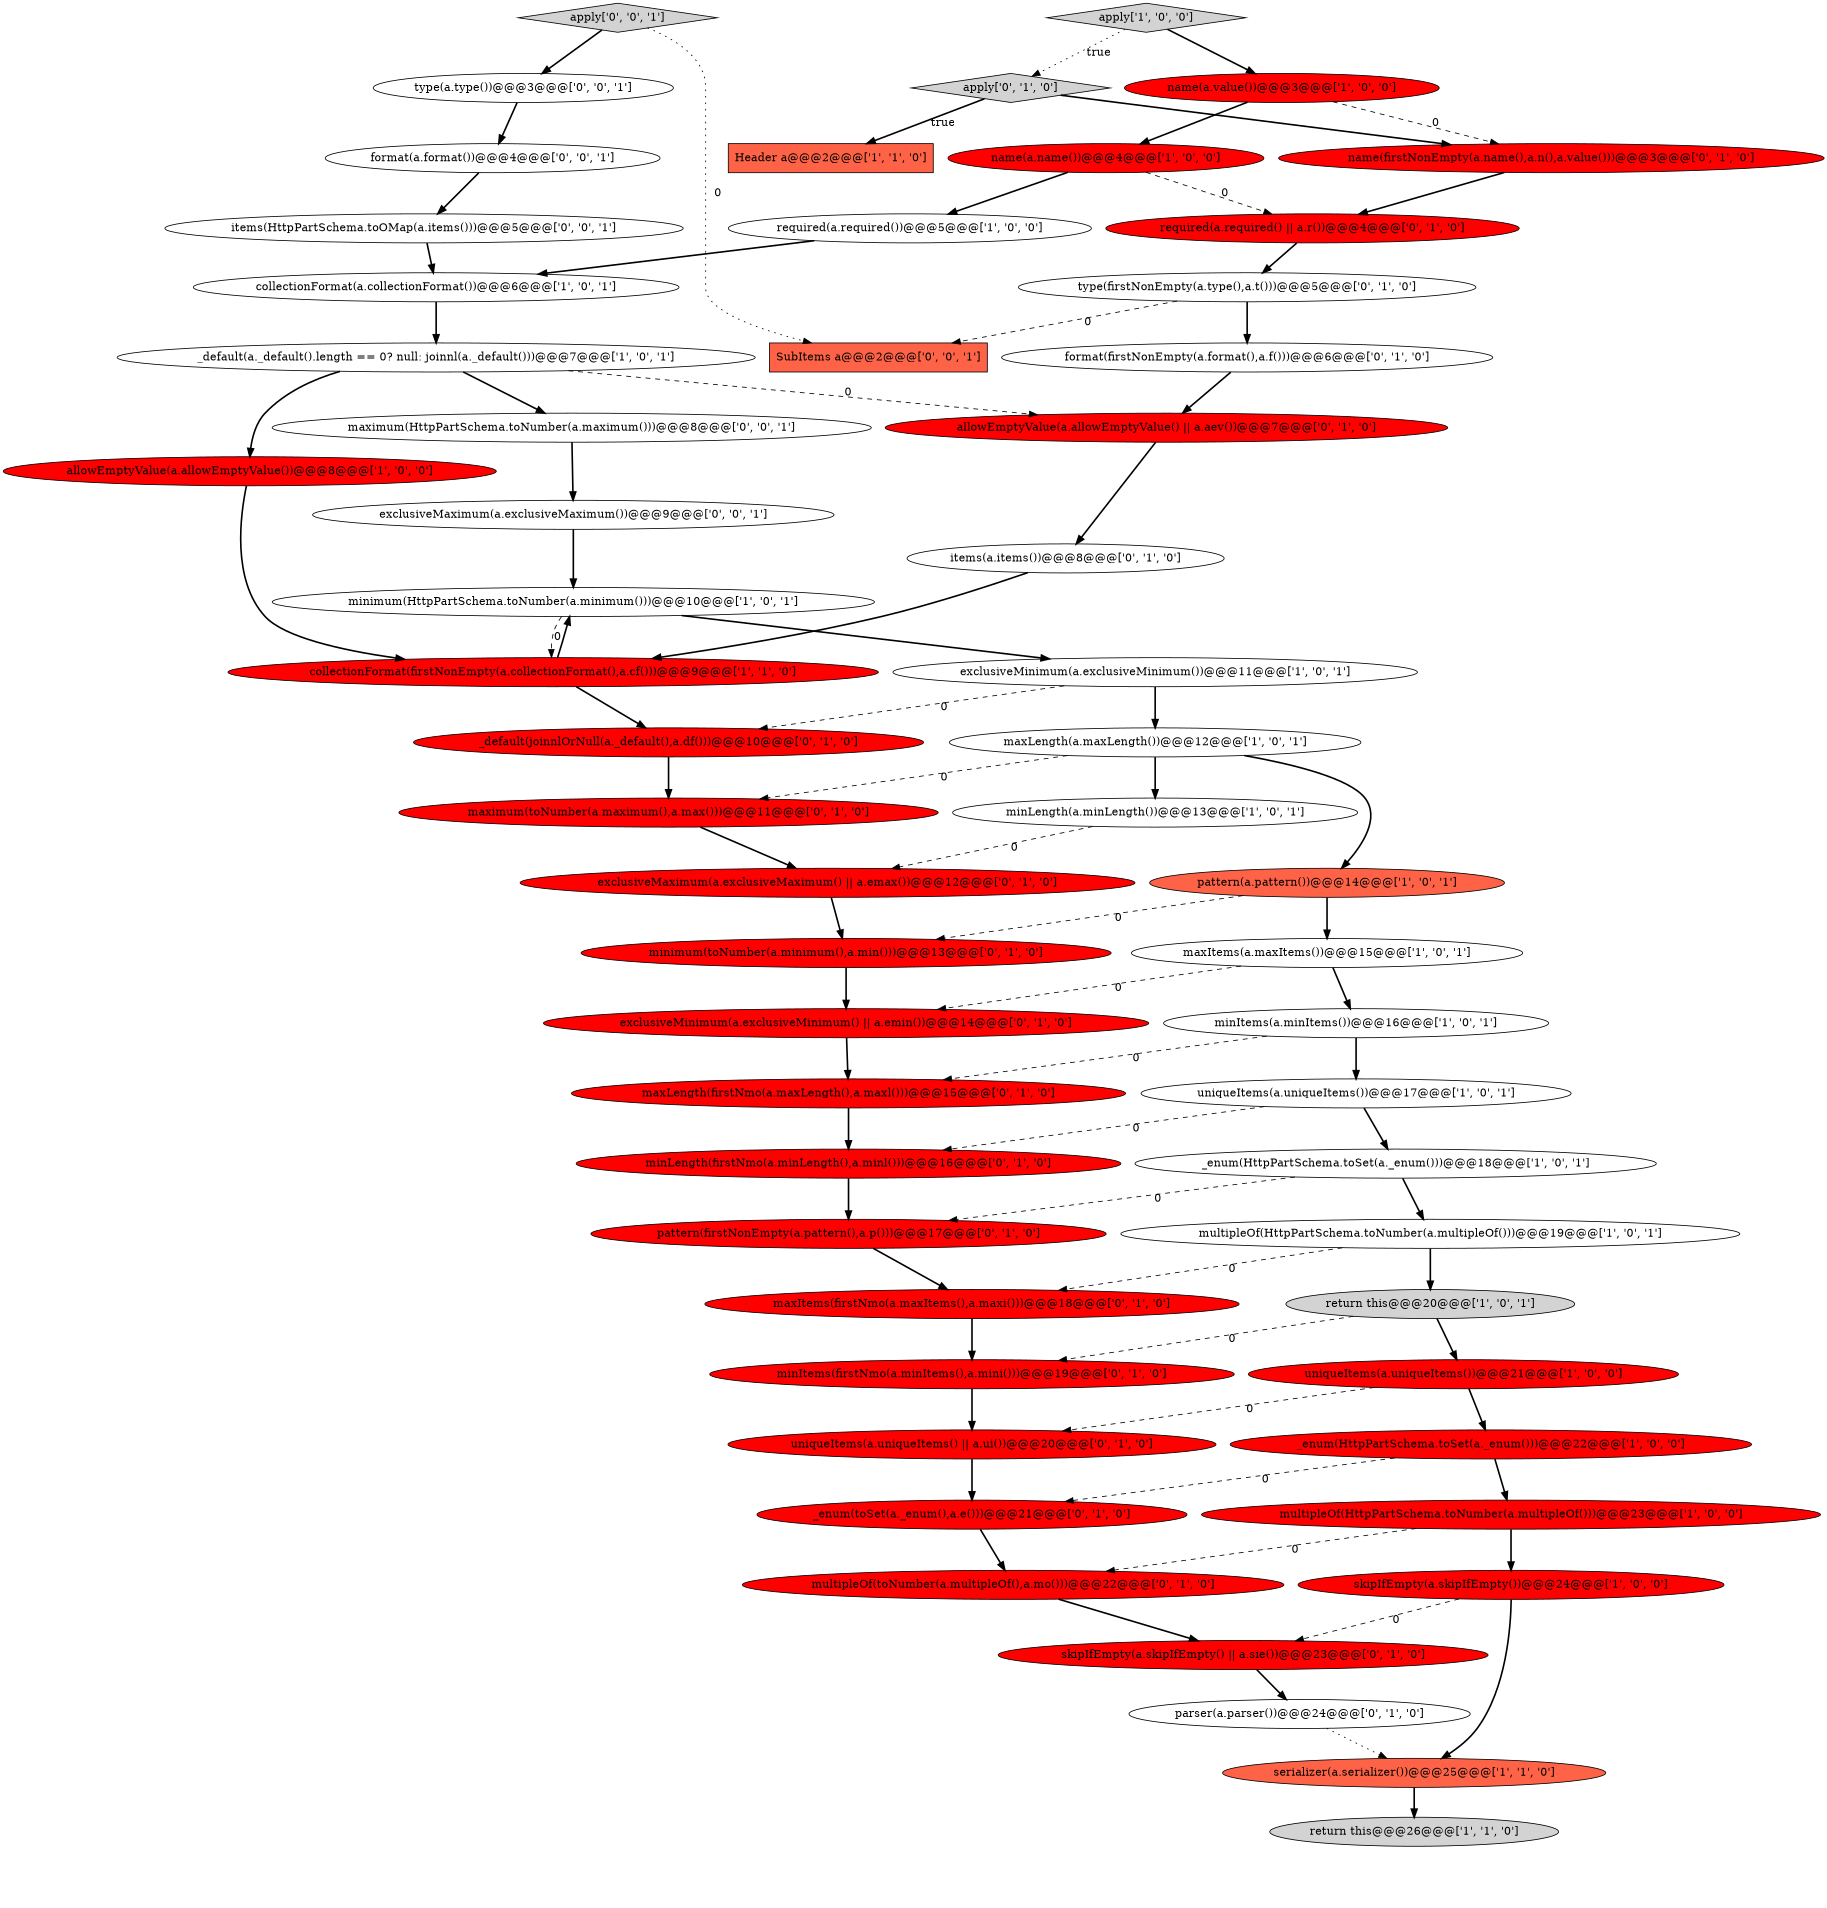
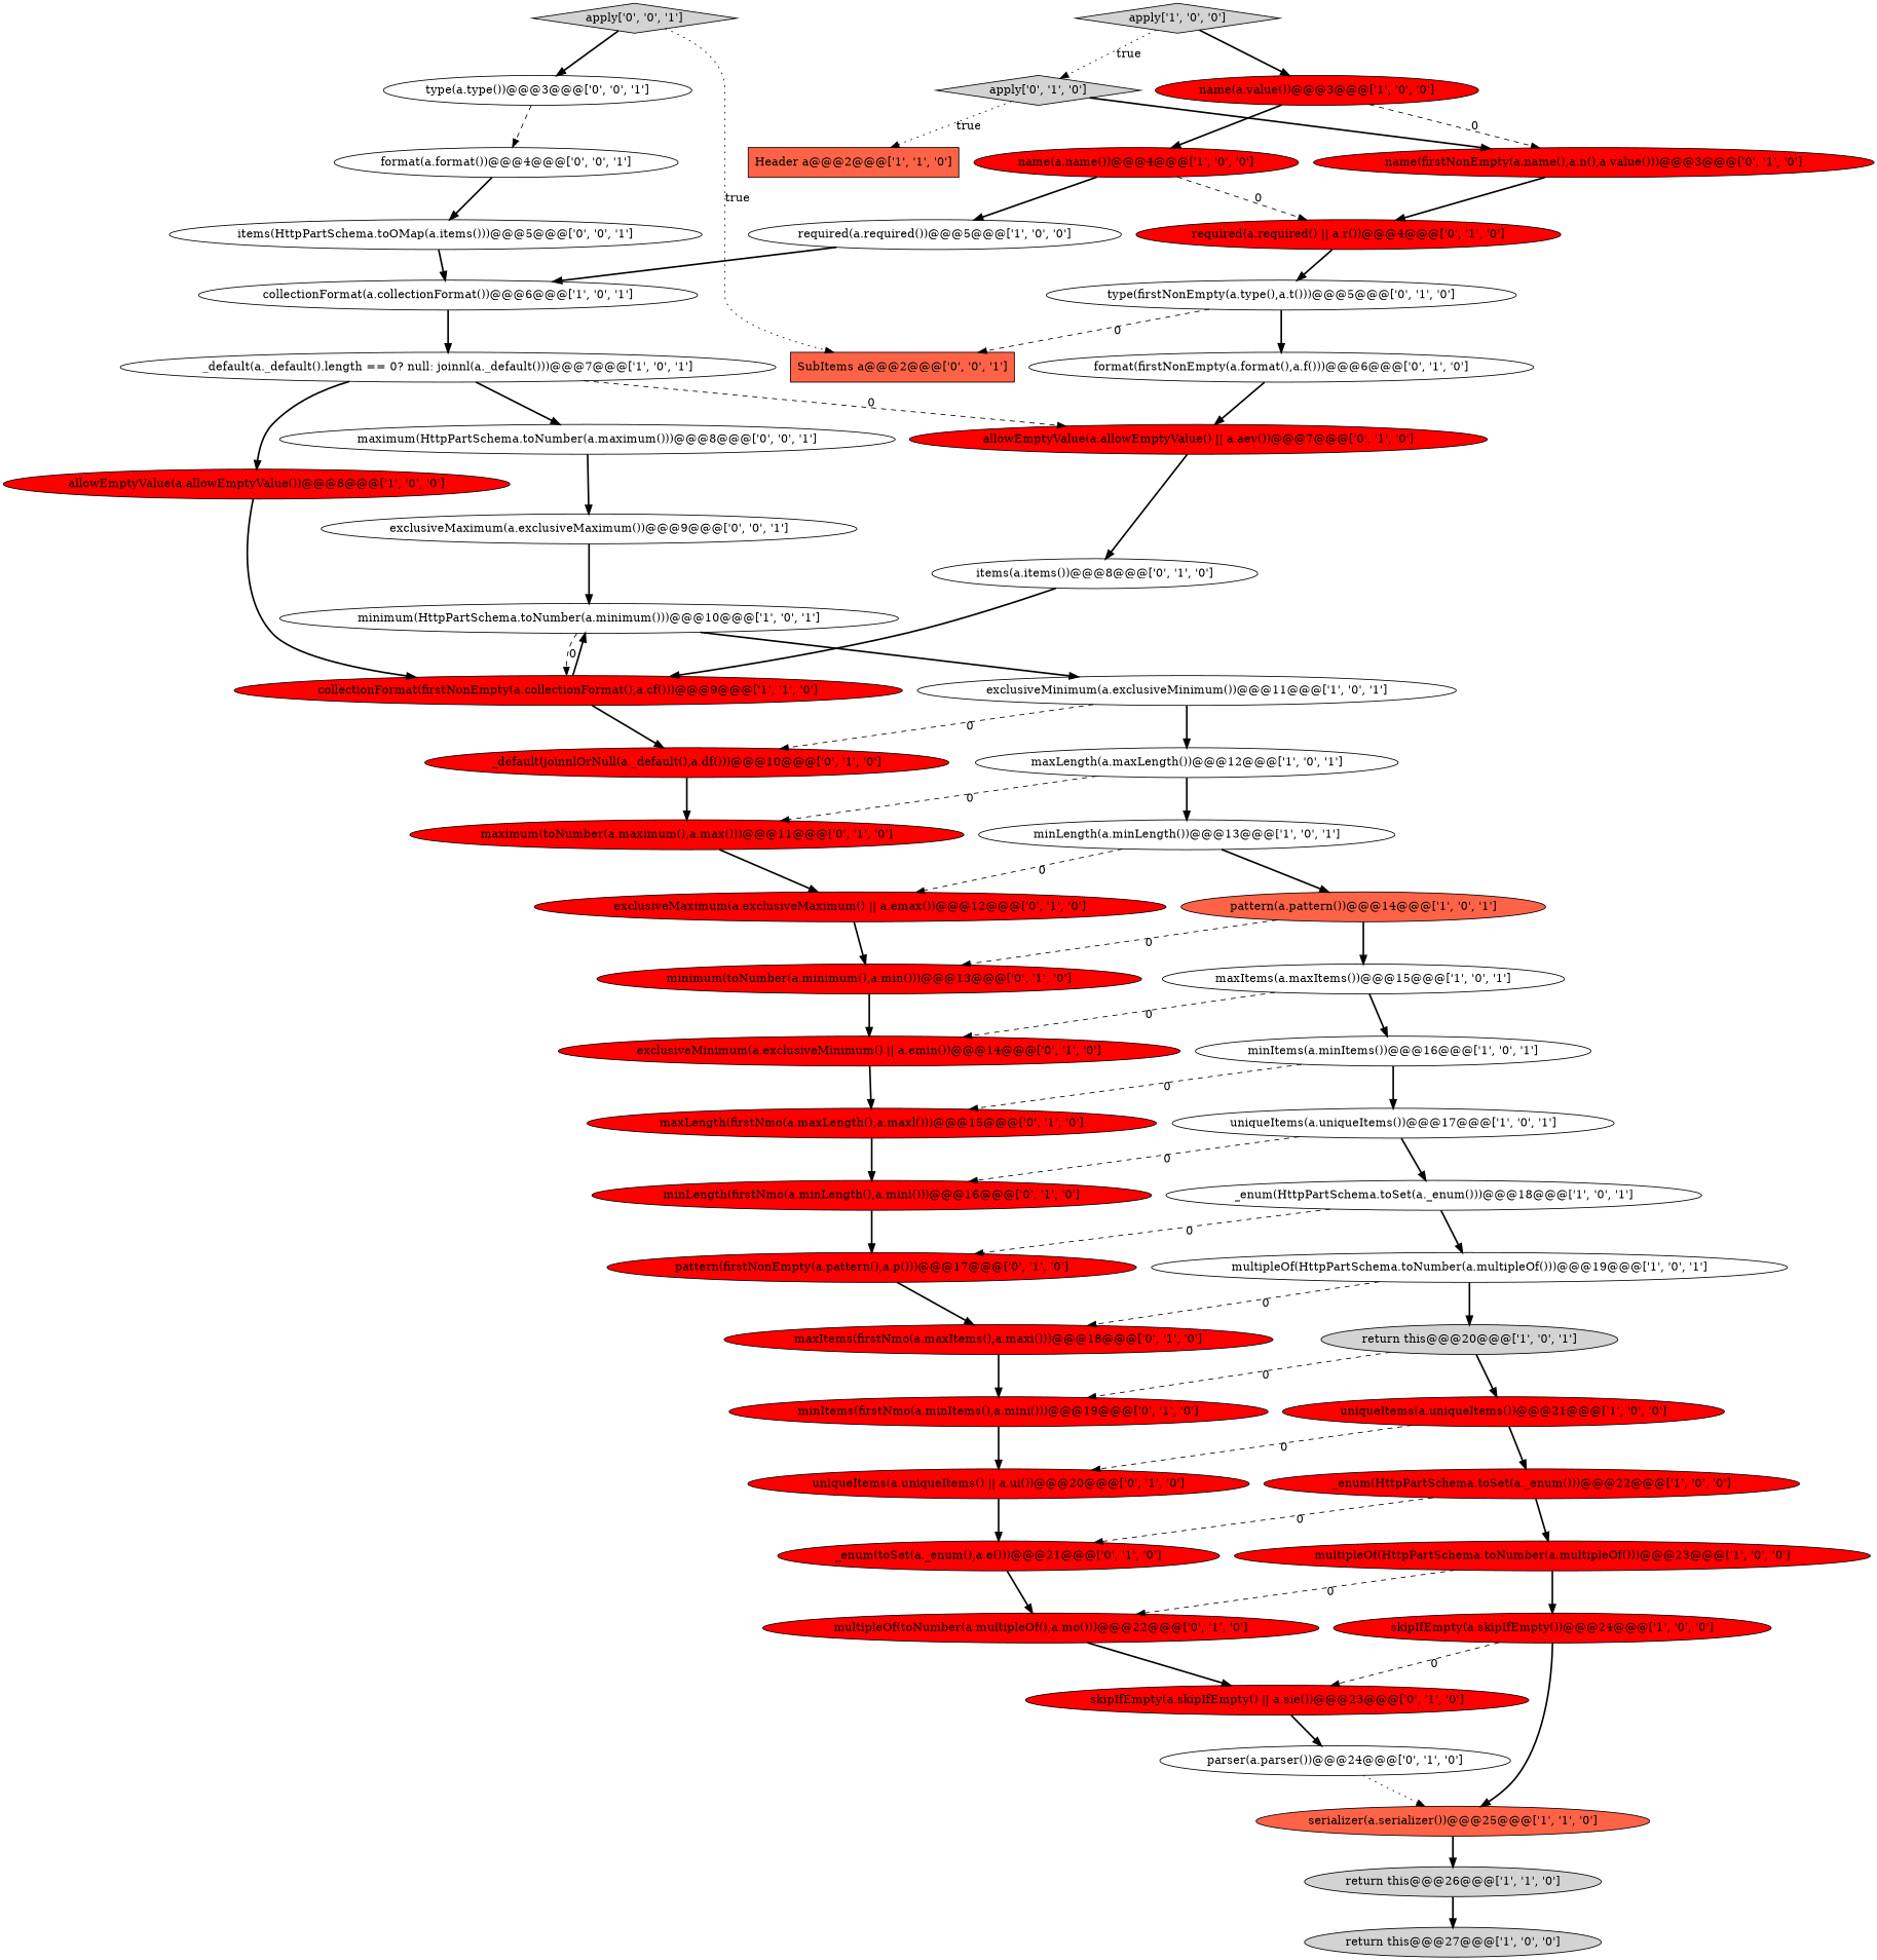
  digraph {
    node [fillcolor=red shape=ellipse style=filled]
    edge [style=bold]
    n1 [fillcolor=white label="maxLength(a.maxLength())@@@12@@@['1', '0', '1']"]
    n2 [label="maximum(toNumber(a.maximum(),a.max()))@@@11@@@['0', '1', '0']"]
    n3 [fillcolor=white label="minLength(a.minLength())@@@13@@@['1', '0', '1']"]
    n4 [label="exclusiveMaximum(a.exclusiveMaximum() || a.emax())@@@12@@@['0', '1', '0']"]
    n5 [fillcolor=tomato label="pattern(a.pattern())@@@14@@@['1', '0', '1']"]
    n6 [label="minItems(firstNmo(a.minItems(),a.mini()))@@@19@@@['0', '1', '0']"]
    n7 [label="uniqueItems(a.uniqueItems() || a.ui())@@@20@@@['0', '1', '0']"]
    n8 [label="_enum(toSet(a._enum(),a.e()))@@@21@@@['0', '1', '0']"]
    n9 [label="maxLength(firstNmo(a.maxLength(),a.maxl()))@@@15@@@['0', '1', '0']"]
    n10 [label="minLength(firstNmo(a.minLength(),a.minl()))@@@16@@@['0', '1', '0']"]
    n11 [label="pattern(firstNonEmpty(a.pattern(),a.p()))@@@17@@@['0', '1', '0']"]
    n12 [fillcolor=lightgray label="apply['0', '1', '0']" shape=diamond]
    n13 [label="name(firstNonEmpty(a.name(),a.n(),a.value()))@@@3@@@['0', '1', '0']"]
    n14 [fillcolor=tomato label="Header a@@@2@@@['1', '1', '0']" shape=box]
    n15 [label="required(a.required() || a.r())@@@4@@@['0', '1', '0']"]
    n16 [label="name(a.value())@@@3@@@['1', '0', '0']"]
    n17 [label="name(a.name())@@@4@@@['1', '0', '0']"]
    n18 [fillcolor=white label="required(a.required())@@@5@@@['1', '0', '0']"]
    n19 [label="maxItems(firstNmo(a.maxItems(),a.maxi()))@@@18@@@['0', '1', '0']"]
    n20 [fillcolor=white label="type(firstNonEmpty(a.type(),a.t()))@@@5@@@['0', '1', '0']"]
    n21 [fillcolor=white label="exclusiveMaximum(a.exclusiveMaximum())@@@9@@@['0', '0', '1']"]
    n22 [fillcolor=white label="minimum(HttpPartSchema.toNumber(a.minimum()))@@@10@@@['1', '0', '1']"]
    n23 [fillcolor=white label="exclusiveMinimum(a.exclusiveMinimum())@@@11@@@['1', '0', '1']"]
    n24 [label="collectionFormat(firstNonEmpty(a.collectionFormat(),a.cf()))@@@9@@@['1', '1', '0']"]
    n25 [fillcolor=white label="items(HttpPartSchema.toOMap(a.items()))@@@5@@@['0', '0', '1']"]
    n26 [fillcolor=white label="collectionFormat(a.collectionFormat())@@@6@@@['1', '0', '1']"]
    n27 [fillcolor=white label="_default(a._default().length == 0? null: joinnl(a._default()))@@@7@@@['1', '0', '1']"]
    n28 [label="allowEmptyValue(a.allowEmptyValue() || a.aev())@@@7@@@['0', '1', '0']"]
    n29 [label="allowEmptyValue(a.allowEmptyValue())@@@8@@@['1', '0', '0']"]
    n30 [fillcolor=white label="maximum(HttpPartSchema.toNumber(a.maximum()))@@@8@@@['0', '0', '1']"]
    n31 [label="minimum(toNumber(a.minimum(),a.min()))@@@13@@@['0', '1', '0']"]
    n32 [label="exclusiveMinimum(a.exclusiveMinimum() || a.emin())@@@14@@@['0', '1', '0']"]
    n33 [fillcolor=tomato label="SubItems a@@@2@@@['0', '0', '1']" shape=box]
    n34 [fillcolor=lightgray label="return this@@@20@@@['1', '0', '1']"]
    n35 [label="uniqueItems(a.uniqueItems())@@@21@@@['1', '0', '0']"]
    n36 [label="_enum(HttpPartSchema.toSet(a._enum()))@@@22@@@['1', '0', '0']"]
    n37 [fillcolor=white label="items(a.items())@@@8@@@['0', '1', '0']"]
    n38 [fillcolor=lightgray label="apply['1', '0', '0']" shape=diamond]
    n39 [label="skipIfEmpty(a.skipIfEmpty())@@@24@@@['1', '0', '0']"]
    n40 [label="skipIfEmpty(a.skipIfEmpty() || a.sie())@@@23@@@['0', '1', '0']"]
    n41 [fillcolor=tomato label="serializer(a.serializer())@@@25@@@['1', '1', '0']"]
    n42 [fillcolor=white label="parser(a.parser())@@@24@@@['0', '1', '0']"]
    n43 [fillcolor=lightgray label="return this@@@26@@@['1', '1', '0']"]
    n44 [label="_default(joinnlOrNull(a._default(),a.df()))@@@10@@@['0', '1', '0']"]
    n45 [fillcolor=white label="_enum(HttpPartSchema.toSet(a._enum()))@@@18@@@['1', '0', '1']"]
    n46 [fillcolor=white label="multipleOf(HttpPartSchema.toNumber(a.multipleOf()))@@@19@@@['1', '0', '1']"]
    n47 [label="multipleOf(HttpPartSchema.toNumber(a.multipleOf()))@@@23@@@['1', '0', '0']"]
    n48 [label="multipleOf(toNumber(a.multipleOf(),a.mo()))@@@22@@@['0', '1', '0']"]
+   n49 [fillcolor=lightgray label="return this@@@27@@@['1', '0', '0']"]
    n50 [fillcolor=white label="maxItems(a.maxItems())@@@15@@@['1', '0', '1']"]
    n51 [fillcolor=white label="minItems(a.minItems())@@@16@@@['1', '0', '1']"]
    n52 [fillcolor=white label="uniqueItems(a.uniqueItems())@@@17@@@['1', '0', '1']"]
    n53 [fillcolor=white label="type(a.type())@@@3@@@['0', '0', '1']"]
    n54 [fillcolor=white label="format(a.format())@@@4@@@['0', '0', '1']"]
    n55 [fillcolor=white label="format(firstNonEmpty(a.format(),a.f()))@@@6@@@['0', '1', '0']"]
    n56 [fillcolor=lightgray label="apply['0', '0', '1']" shape=diamond]
    n1 -> n2 [label=0 style=dashed]
    n1 -> n3
    n2 -> n4
    n3 -> n4 [label=0 style=dashed]
-   n1 -> n5
+   n3 -> n5
    n4 -> n31
    n5 -> n31 [label=0 style=dashed]
    n5 -> n50
    n6 -> n7
    n7 -> n8
    n8 -> n48
    n9 -> n10
    n10 -> n11
    n11 -> n19
    n12 -> n13
-   n12 -> n14 [label=true]
+   n12 -> n14 [label=true style=dotted]
    n13 -> n15
    n15 -> n20
    n16 -> n13 [label=0 style=dashed]
    n16 -> n17
    n17 -> n15 [label=0 style=dashed]
    n17 -> n18
    n18 -> n26
    n19 -> n6
    n20 -> n33 [label=0 style=dashed]
    n20 -> n55
    n21 -> n22
    n22 -> n23
    n22 -> n24 [label=0 style=dashed]
    n23 -> n1
    n23 -> n44 [label=0 style=dashed]
    n24 -> n22
    n24 -> n44
    n25 -> n26
    n26 -> n27
    n27 -> n28 [label=0 style=dashed]
    n27 -> n29
    n27 -> n30
    n28 -> n37
    n29 -> n24
    n30 -> n21
    n31 -> n32
    n32 -> n9
    n34 -> n6 [label=0 style=dashed]
    n34 -> n35
    n35 -> n7 [label=0 style=dashed]
    n35 -> n36
    n36 -> n8 [label=0 style=dashed]
    n36 -> n47
    n37 -> n24
    n38 -> n12 [label=true style=dotted]
    n38 -> n16
    n39 -> n40 [label=0 style=dashed]
    n39 -> n41
    n40 -> n42
    n41 -> n43
    n42 -> n41 [style=dotted]
+   n43 -> n49
    n44 -> n2
    n45 -> n11 [label=0 style=dashed]
    n45 -> n46
    n46 -> n19 [label=0 style=dashed]
    n46 -> n34
    n47 -> n39
    n47 -> n48 [label=0 style=dashed]
    n48 -> n40
    n50 -> n32 [label=0 style=dashed]
    n50 -> n51
    n51 -> n9 [label=0 style=dashed]
    n51 -> n52
    n52 -> n10 [label=0 style=dashed]
    n52 -> n45
-   n53 -> n54
+   n53 -> n54 [style=dashed]
    n54 -> n25
    n55 -> n28
-   n56 -> n33 [label=0 style=dotted]
+   n56 -> n33 [label=true style=dotted]
    n56 -> n53
  }
